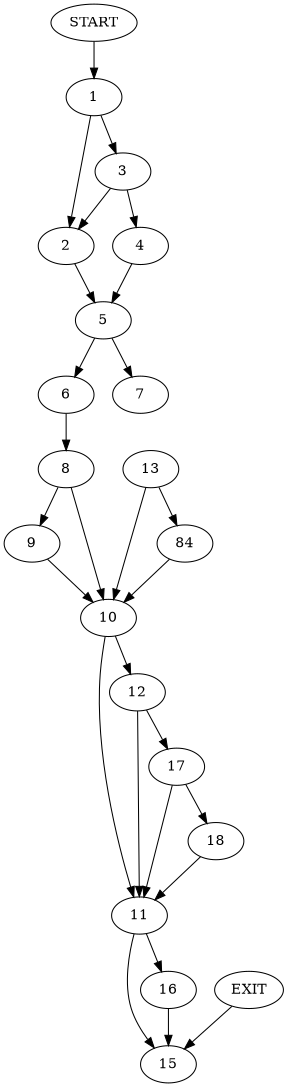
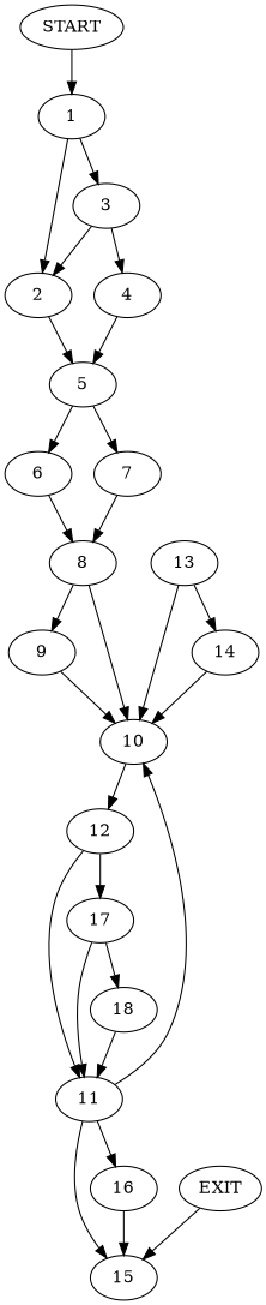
  digraph {
    n1 [label=START]
    1
    2
    3
    n5 [label=EXIT]
    15
    5
    4
    6
    7
    8
    9
    10
    11
    12
    13
-   14 [label=84]
+   14
    16
    17
    18
    n1 -> 1
    1 -> 2
    1 -> 3
    2 -> 5
    3 -> 2
    3 -> 4
    n5 -> 15
    5 -> 6
    5 -> 7
    4 -> 5
    6 -> 8
+   7 -> 8
    8 -> 9
    8 -> 10
    9 -> 10
-   10 -> 11
+   11 -> 10
    10 -> 12
    11 -> 15
    11 -> 16
    12 -> 11
    12 -> 17
    13 -> 10
    13 -> 14
    14 -> 10
    16 -> 15
    17 -> 11
    17 -> 18
    18 -> 11
  }
